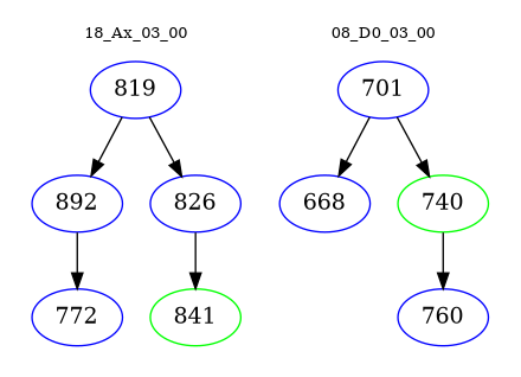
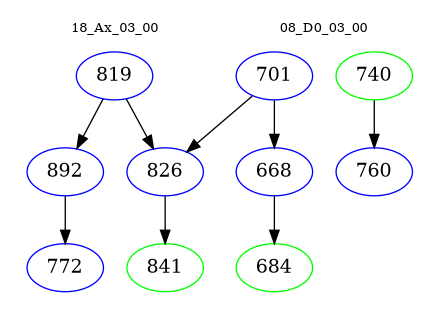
  digraph {
    node [color=blue]
    edge [color=black]
    n1 [label=819]
    n2 [label=892]
    n3 [label=826]
    n4 [label=772]
    n5 [color=green label=841]
    n6 [label=701]
    n7 [label=668]
    n8 [color=green label=740]
+   n9 [color=green label=684]
    n10 [label=760]
    subgraph cluster_1 {
      color=white
      fontsize=10
      label="18_Ax_03_00"
      n1
      n2
      n3
      n4
      n5
    }
    subgraph cluster_2 {
      color=white
      fontsize=10
      label="08_D0_03_00"
      n6
      n7
      n8
+     n9
      n10
    }
    n1 -> n2
    n1 -> n3
    n2 -> n4
    n3 -> n5
    n6 -> n7
-   n6 -> n8
+   n6 -> n3
+   n7 -> n9
    n8 -> n10
  }
